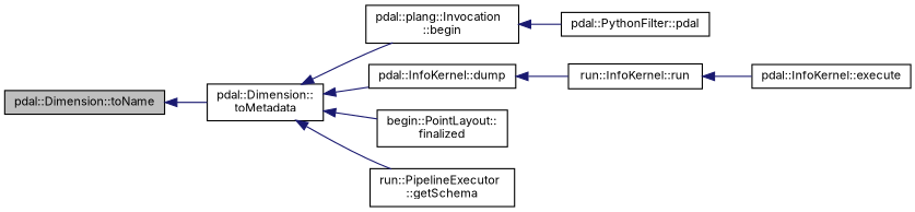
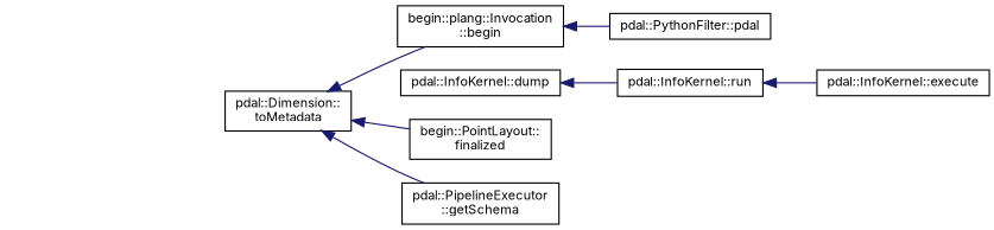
  digraph {
    fontname=Inter
    rankdir=LR
    node [color=black fillcolor=white fontname=Inter fontsize=10 shape=record style=filled]
    edge [color=midnightblue dir=back fontname=Inter fontsize=10 labelfontname=Helvetica labelfontsize=10 style=solid]
-   n1 [fillcolor=grey75 fontcolor=black height=0.2 label="pdal::Dimension::toName" width=0.4]
    n2 [height=0.2 label="pdal::Dimension::\ltoMetadata" width=0.4]
-   n3 [height=0.2 label="pdal::plang::Invocation\l::begin" width=0.4]
+   n3 [height=0.2 label="begin::plang::Invocation\l::begin" width=0.4]
    n4 [height=0.2 label="pdal::InfoKernel::dump" width=0.4]
    n5 [height=0.2 label="begin::PointLayout::\lfinalized" width=0.4]
-   n6 [height=0.2 label="run::PipelineExecutor\l::getSchema" width=0.4]
+   n6 [height=0.2 label="pdal::PipelineExecutor\l::getSchema" width=0.4]
    n7 [height=0.2 label="pdal::PythonFilter::pdal" width=0.4]
-   n8 [height=0.2 label="run::InfoKernel::run" width=0.4]
+   n8 [height=0.2 label="pdal::InfoKernel::run" width=0.4]
    n9 [height=0.2 label="pdal::InfoKernel::execute" width=0.4]
-   n1 -> n2
    n2 -> n3
-   n2 -> n4
    n2 -> n5
    n2 -> n6
    n3 -> n7
    n4 -> n8
    n8 -> n9
  }
